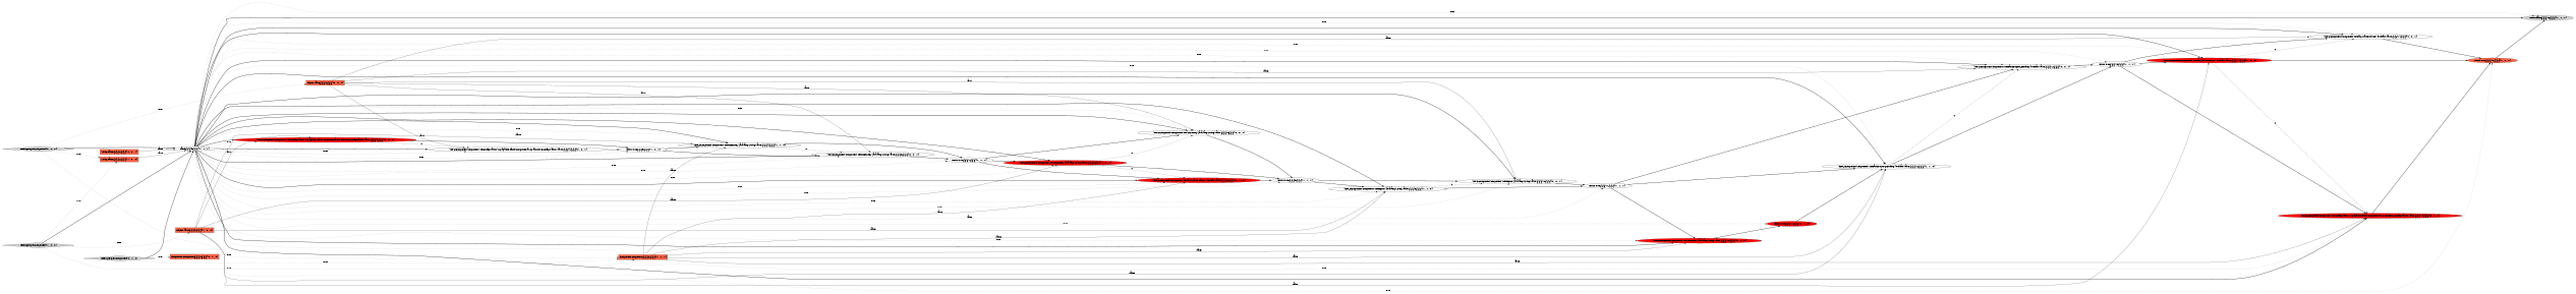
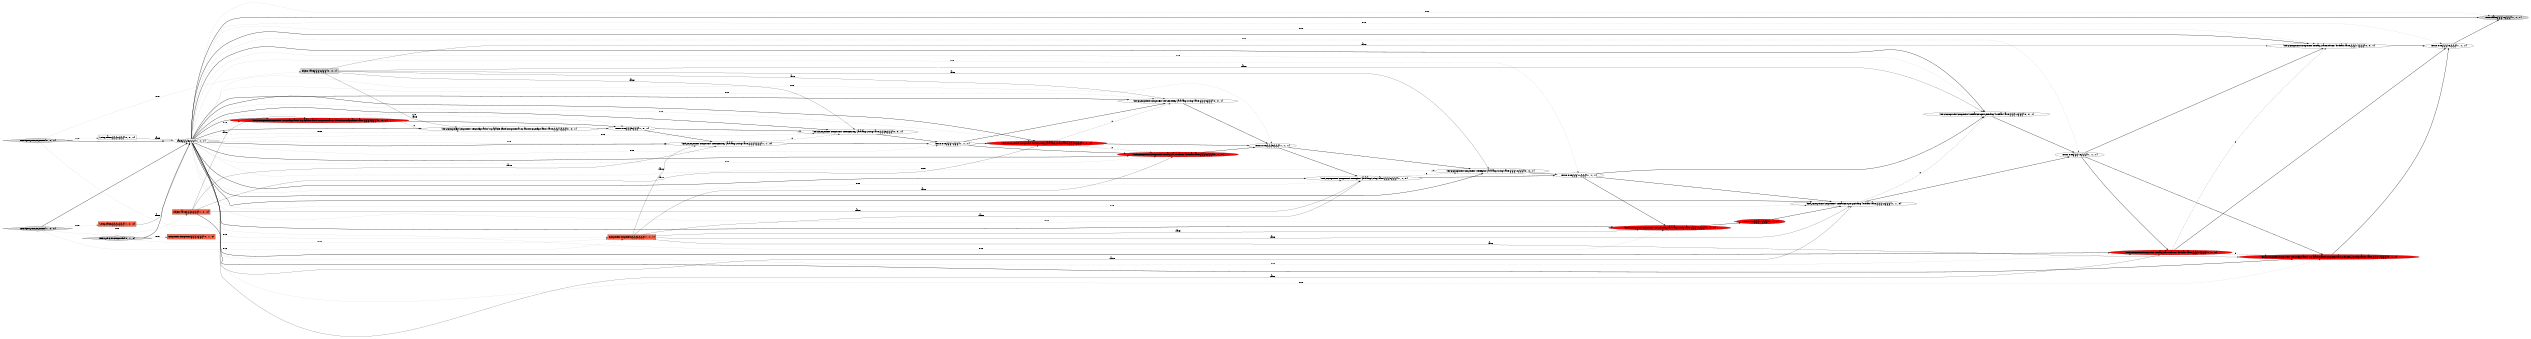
  digraph {
    rankdir=LR
    node [fillcolor=white shape=ellipse style=filled]
    edge [style=bold]
    n1 [fillcolor=lightgray label="setPropertyOnComponent['1', '0', '0']" shape=diamond]
    n2 [fillcolor=tomato label="Object value@@@2@@@['1', '0', '0']" shape=box]
    n3 [label="name@@@3@@@['1', '1', '1']" shape=diamond]
    n4 [fillcolor=tomato label="String name@@@2@@@['1', '0', '0']" shape=box]
    n5 [fillcolor=tomato label="Component component@@@2@@@['1', '1', '1']" shape=box]
    n6 [label="((EKS2Component)component).setBasicPropertyBinding((boolean)value)@@@12@@@['1', '1', '0']"]
    n7 [label="((EKS2Component)component).setAccessKey((java.lang.String)value)@@@4@@@['1', '1', '0']"]
    n8 [fillcolor=red label="((EKS2Component)component).setSecretKey((java.lang.String)value)@@@8@@@['1', '0', '0']"]
    n9 [label="((EKS2Component)component).setRegion((java.lang.String)value)@@@8@@@['1', '1', '0']"]
    n10 [fillcolor=red label="((EKS2Component)component).setConfiguration((org.apache.camel.component.aws2.eks.EKS2Configuration)value)@@@4@@@['1', '0', '0']"]
    n11 [fillcolor=red label="((EKS2Component)component).setLazyStartProducer((boolean)value)@@@14@@@['1', '0', '0']"]
    n12 [fillcolor=red label="((EKS2Component)component).setSecretKey((java.lang.String)value)@@@10@@@['0', '1', '0']"]
    n13 [fillcolor=red label="return true@@@11@@@['0', '1', '0']"]
    n14 [label="return true@@@13@@@['1', '1', '1']"]
    n15 [label="((IAM2Component)component).setBasicPropertyBinding((boolean)value)@@@12@@@['0', '0', '1']"]
    n16 [label="((IAM2Component)component).setRegion((java.lang.String)value)@@@10@@@['0', '0', '1']"]
    n17 [label="return true@@@11@@@['1', '1', '1']"]
    n18 [label="return true@@@5@@@['1', '0', '1']"]
    n19 [label="((IAM2Component)component).setAccessKey((java.lang.String)value)@@@6@@@['0', '0', '1']"]
    n20 [label="((IAM2Component)component).setConfiguration((org.apache.camel.component.aws2.iam.IAM2Configuration)value)@@@4@@@['0', '0', '1']"]
    n21 [label="((IAM2Component)component).setSecretKey((java.lang.String)value)@@@8@@@['0', '0', '1']"]
    n22 [label="((IAM2Component)component).setLazyStartProducer((boolean)value)@@@14@@@['0', '0', '1']"]
    n23 [fillcolor=lightgray label="return false@@@16@@@['1', '1', '1']"]
    n24 [fillcolor=red label="((EKS2Component)component).setLazyStartProducer((boolean)value)@@@6@@@['0', '1', '0']"]
    n25 [label="return true@@@9@@@['1', '1', '1']"]
    n26 [label="return true@@@7@@@['1', '1', '1']"]
    n27 [fillcolor=red label="((EKS2Component)component).setConfiguration((org.apache.camel.component.aws2.eks.EKS2Configuration)value)@@@14@@@['0', '1', '0']"]
-   n28 [fillcolor=tomato label="return true@@@15@@@['1', '1', '1']"]
-   n29 [fillcolor=tomato label="String name@@@2@@@['0', '0', '1']" shape=box]
-   n30 [fillcolor=tomato label="Object value@@@2@@@['0', '0', '1']" shape=box]
+   n28 [label="return true@@@15@@@['1', '1', '1']"]
+   n29 [label="String name@@@2@@@['0', '0', '1']" shape=box]
+   n30 [fillcolor=lightgray label="Object value@@@2@@@['0', '0', '1']" shape=box]
    n31 [fillcolor=tomato label="Component component@@@2@@@['0', '1', '0']" shape=box]
    n32 [fillcolor=lightgray label="setPropertyOnComponent['0', '1', '0']" shape=diamond]
    n33 [fillcolor=lightgray label="setPropertyOnComponent['0', '0', '1']" shape=diamond]
    n1 -> n2 [label=true style=dotted]
    n1 -> n3
    n1 -> n4 [label=true style=dotted]
    n1 -> n5 [label=true style=dotted]
    n2 -> n6 [label=value style=solid]
    n2 -> n7 [label=value style=solid]
    n2 -> n8 [label=value style=solid]
    n2 -> n9 [label=value style=solid]
    n2 -> n10 [label=value style=solid]
    n2 -> n11 [label=value style=solid]
    n3 -> n6 [label=true style=dotted]
    n3 -> n6
    n3 -> n7 [label=true style=dotted]
    n3 -> n7
    n3 -> n8 [label=true style=dotted]
    n3 -> n8
    n3 -> n9 [label=true style=dotted]
    n3 -> n9
    n3 -> n10 [label=true style=dotted]
    n3 -> n10
    n3 -> n11
    n3 -> n11 [label=true style=dotted]
    n3 -> n12 [label=true style=dotted]
    n3 -> n12
    n3 -> n13 [label=true style=dotted]
    n3 -> n14 [label=true style=dotted]
    n3 -> n15 [label=true style=dotted]
    n3 -> n15
    n3 -> n16 [label=true style=dotted]
    n3 -> n16
-   n3 -> n17 [label=value style=dotted]
+   n3 -> n17 [label=true style=dotted]
    n3 -> n18 [label=true style=dotted]
    n3 -> n19 [label=true style=dotted]
    n3 -> n19
    n3 -> n20
    n3 -> n20 [label=true style=dotted]
    n3 -> n21 [label=true style=dotted]
    n3 -> n21
    n3 -> n22 [label=true style=dotted]
    n3 -> n22
    n3 -> n23 [label=true style=dotted]
    n3 -> n23
    n3 -> n24
    n3 -> n24 [label=true style=dotted]
    n3 -> n25 [label=true style=dotted]
    n3 -> n26 [label=true style=dotted]
    n3 -> n27 [label=true style=dotted]
    n3 -> n27
    n3 -> n28 [label=true style=dotted]
    n4 -> n3 [label=name style=solid]
    n5 -> n6 [label=value style=solid]
    n5 -> n7 [label=value style=solid]
    n5 -> n9 [label=value style=solid]
    n5 -> n12 [label=value style=solid]
    n5 -> n24 [label=value style=solid]
    n5 -> n27 [label=value style=solid]
    n6 -> n14
    n6 -> n15 [label=0 style=dashed]
    n7 -> n19 [label=0 style=dashed]
    n7 -> n26
    n8 -> n21 [label=0 style=dashed]
    n8 -> n24 [label=0 style=dashed]
    n8 -> n25
    n9 -> n16 [label=0 style=dashed]
    n9 -> n17
    n10 -> n18
    n10 -> n20 [label=0 style=dashed]
    n11 -> n22 [label=0 style=dashed]
    n11 -> n27 [label=0 style=dashed]
    n11 -> n28
    n12 -> n13
    n13 -> n6
    n14 -> n11
    n14 -> n22
    n14 -> n27
    n15 -> n14
    n16 -> n17
    n17 -> n6
    n17 -> n12
    n17 -> n15
    n18 -> n7
    n18 -> n19
    n19 -> n26
    n20 -> n18
    n21 -> n25
    n22 -> n28
    n24 -> n25
    n25 -> n9
    n25 -> n16
    n26 -> n8
    n26 -> n21
    n26 -> n24
    n27 -> n28
    n28 -> n23
    n29 -> n3 [label=name style=solid]
    n30 -> n15 [label=value style=solid]
    n30 -> n16 [label=value style=solid]
    n30 -> n19 [label=value style=solid]
    n30 -> n20 [label=value style=solid]
    n30 -> n21 [label=value style=solid]
    n30 -> n22 [label=value style=solid]
    n32 -> n3
    n32 -> n5 [label=true style=dotted]
    n32 -> n31 [label=true style=dotted]
    n33 -> n3
    n33 -> n5 [label=true style=dotted]
-   n33 -> n4 [label=true style=dotted]
+   n33 -> n29 [label=true style=dotted]
    n33 -> n30 [label=true style=dotted]
  }
